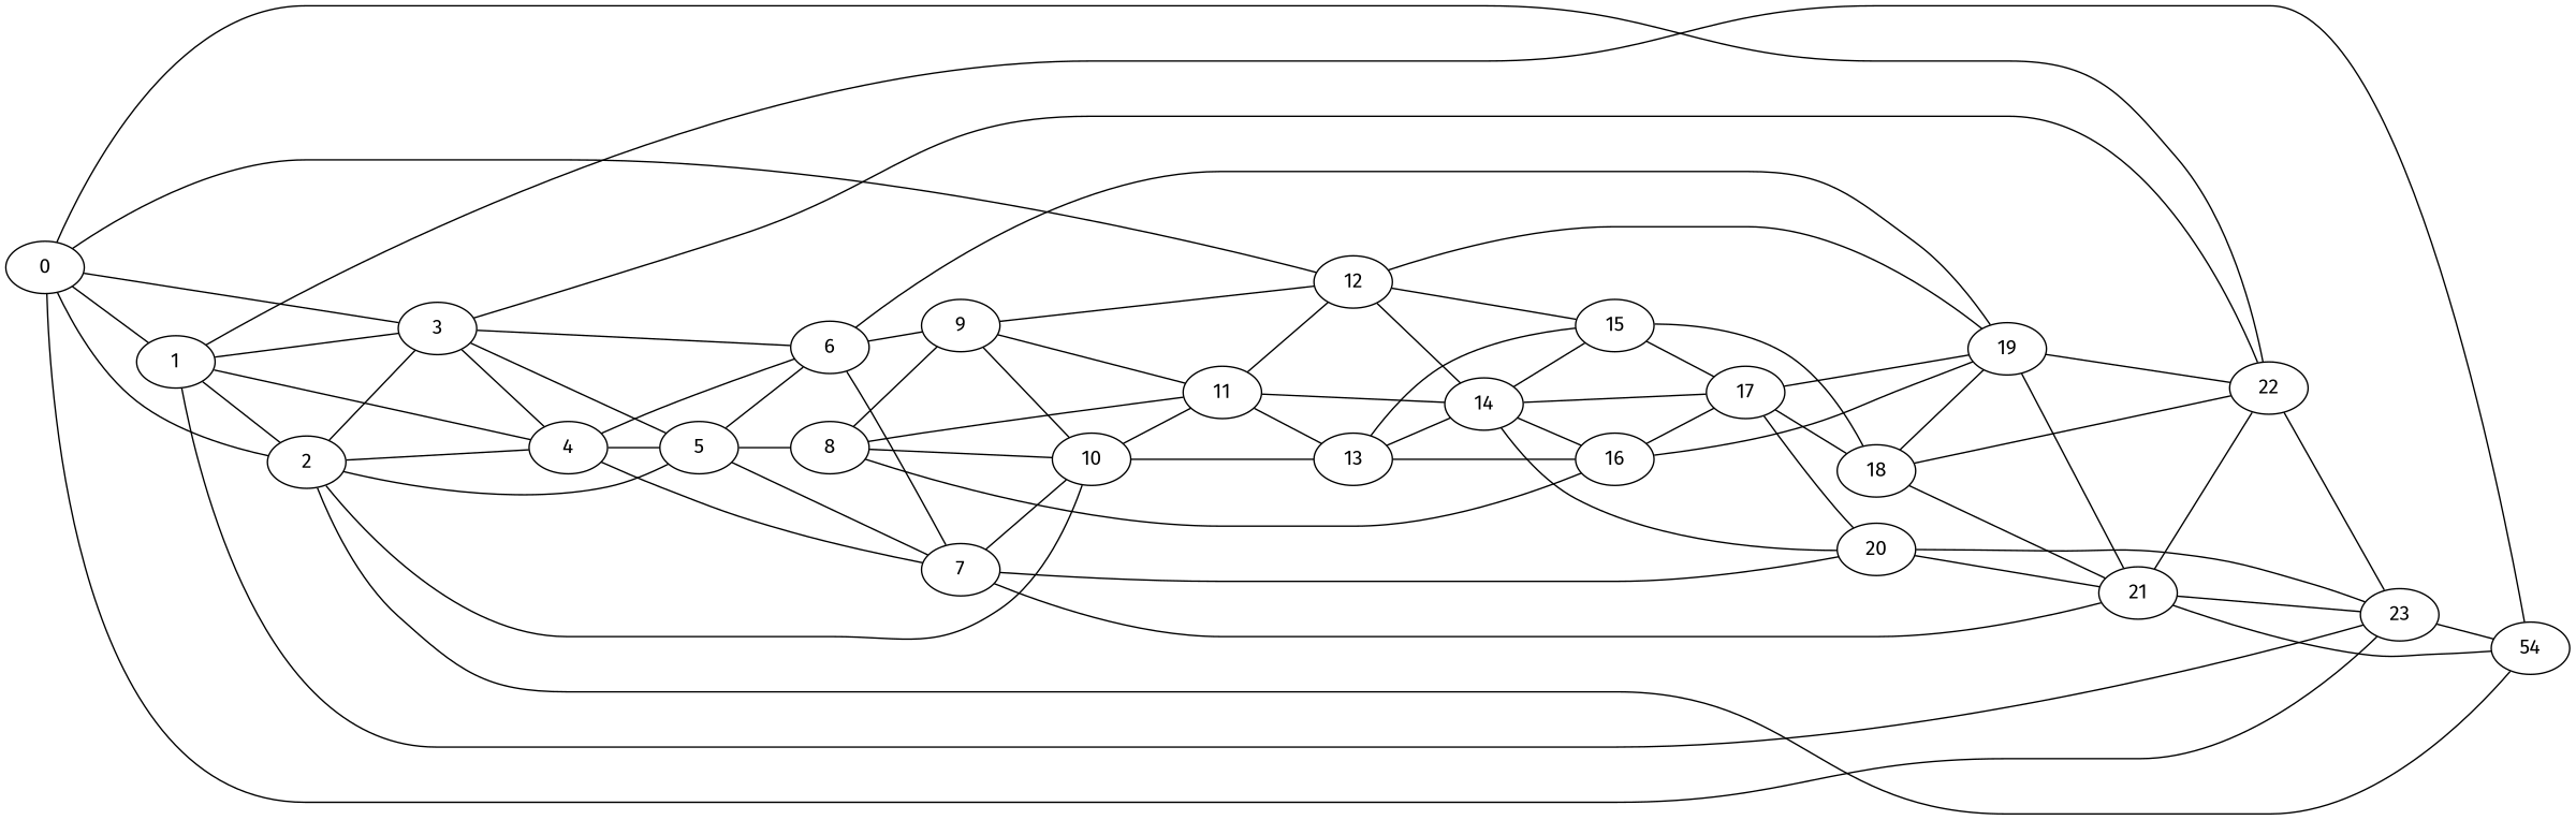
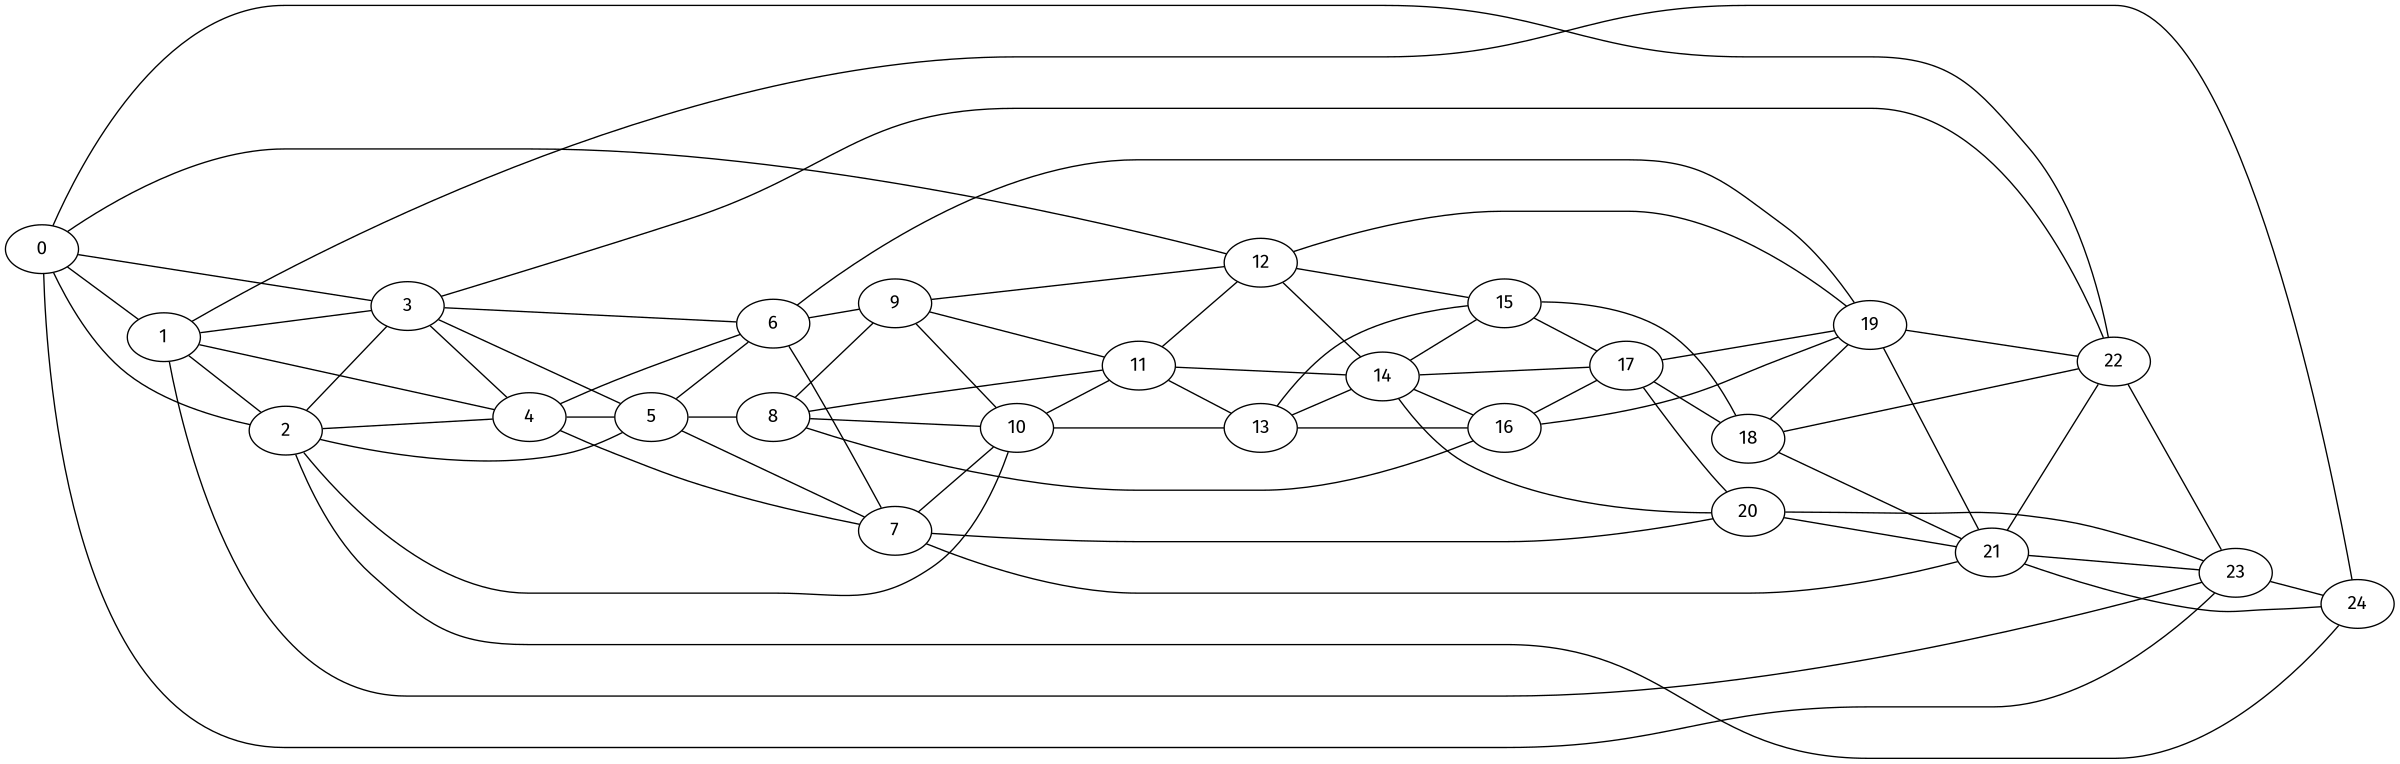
  strict graph {
    fontname="Fira Sans"
    rankdir=LR
    node [fontname="Fira Sans"]
    edge [fontname="Fira Sans" is_available=True prob=1.0]
    0
    1
    2
    3
    12
    22
    23
-   24 [label=54]
+   24
    4
    5
    10
    6
    19
    14
    15
    7
    8
    11
    13
    9
    20
    21
    16
    17
    18
    0 -- 1 [prob=0.603715051212]
    0 -- 2 [prob=0.0286137513998]
    0 -- 3
    0 -- 12 [prob=0.65150287501]
    0 -- 22 [prob=0.533831661813]
    0 -- 23
    1 -- 2 [prob=0.56201734652]
    1 -- 3 [prob=0.874030802924]
    1 -- 23
    1 -- 24 [prob=0.598300301157]
    1 -- 4 [prob=0.170729279848]
    2 -- 3 [prob=0.799916960192]
    2 -- 24 [prob=0.57193493967]
    2 -- 4 [prob=0.690019035994]
    2 -- 5
    2 -- 10 [prob=0.908277181159]
    3 -- 22 [prob=0.765886343543]
    3 -- 4
    3 -- 5 [prob=0.200659201996]
    3 -- 6 [prob=0.424555396481]
    12 -- 19
    12 -- 14
    12 -- 15 [prob=0.743947337438]
    22 -- 23 [prob=0.279610275471]
    23 -- 24 [prob=0.00675414621591]
    4 -- 5
    4 -- 6 [prob=0.217392973523]
    4 -- 7 [prob=0.768649706732]
    5 -- 6
    5 -- 7
    5 -- 8 [prob=0.163341080435]
    10 -- 11 [prob=0.664591129735]
    10 -- 13 [prob=0.0736273937039]
    6 -- 19 [prob=0.655147385524]
    6 -- 7 [prob=0.453287755489]
    6 -- 9
    19 -- 22 [prob=0.962899924544]
    19 -- 21 [prob=0.981260779493]
    14 -- 15 [prob=0.08305307285]
    14 -- 20 [prob=0.812470961016]
    14 -- 16 [prob=0.253508210944]
    14 -- 17 [prob=0.772645826586]
    15 -- 17 [prob=0.349050527847]
    15 -- 18 [prob=0.146089098247]
    7 -- 10 [prob=0.741706605126]
    7 -- 20 [prob=0.792821515407]
    7 -- 21 [prob=0.564683592287]
    8 -- 10 [prob=0.370172089096]
    8 -- 11 [prob=0.0585123532265]
    8 -- 9 [prob=0.586887109872]
    8 -- 16 [prob=0.59578303461]
    11 -- 12
    11 -- 14 [prob=0.736247368953]
    11 -- 13 [prob=0.501664507218]
    13 -- 14 [prob=0.544081779905]
    13 -- 15 [prob=0.636155459775]
    13 -- 16
    9 -- 12 [prob=0.894789378003]
    9 -- 10 [prob=0.148992070549]
    9 -- 11 [prob=0.962836612908]
    20 -- 23 [prob=0.169219826868]
    20 -- 21 [prob=0.608866937357]
    21 -- 22 [prob=0.966485137452]
    21 -- 23 [prob=0.674845667136]
    21 -- 24
    16 -- 19 [prob=0.458697472203]
    16 -- 17 [prob=0.956403223178]
    17 -- 19 [prob=0.036659092627]
    17 -- 20 [prob=0.274645132201]
    17 -- 18 [prob=0.286565221345]
    18 -- 22 [prob=0.434868124466]
    18 -- 19 [prob=0.381133851139]
    18 -- 21 [prob=0.616207228893]
  }
